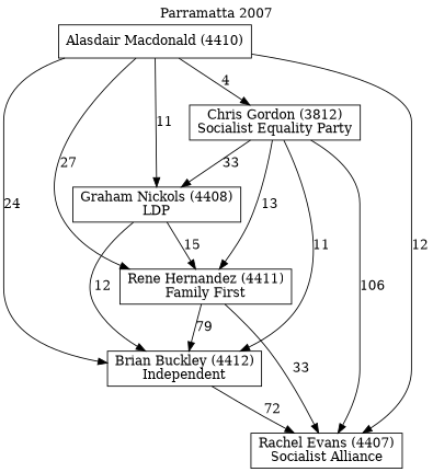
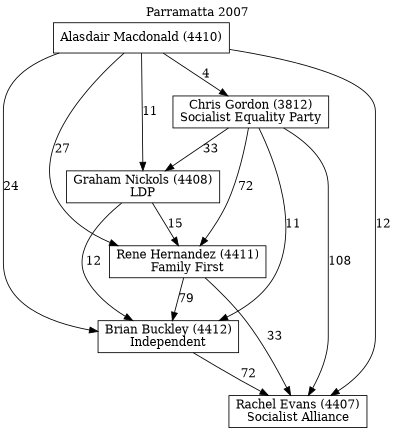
  digraph {
    label="Parramatta 2007"
    labelloc=t
    mclimit=2
    node [shape=box]
    n1 [label="Rachel Evans (4407)\nSocialist Alliance"]
    n2 [label="Rene Hernandez (4411)\nFamily First"]
    n3 [label="Brian Buckley (4412)\nIndependent"]
    n4 [label="Graham Nickols (4408)\nLDP"]
    n5 [label="Chris Gordon (3812)\nSocialist Equality Party"]
    n6 [label="Alasdair Macdonald (4410)\n"]
    n2 -> n1 [label=33]
    n2 -> n3 [label=79]
    n3 -> n1 [label=72]
    n4 -> n2 [label=15]
    n4 -> n3 [label=12]
-   n5 -> n1 [label=106]
-   n5 -> n2 [label=13]
+   n5 -> n1 [label=108]
+   n5 -> n2 [label=72]
    n5 -> n3 [label=11]
    n5 -> n4 [label=33]
    n6 -> n1 [label=12]
    n6 -> n2 [label=27]
    n6 -> n3 [label=24]
    n6 -> n4 [label=11]
    n6 -> n5 [label=4]
  }
